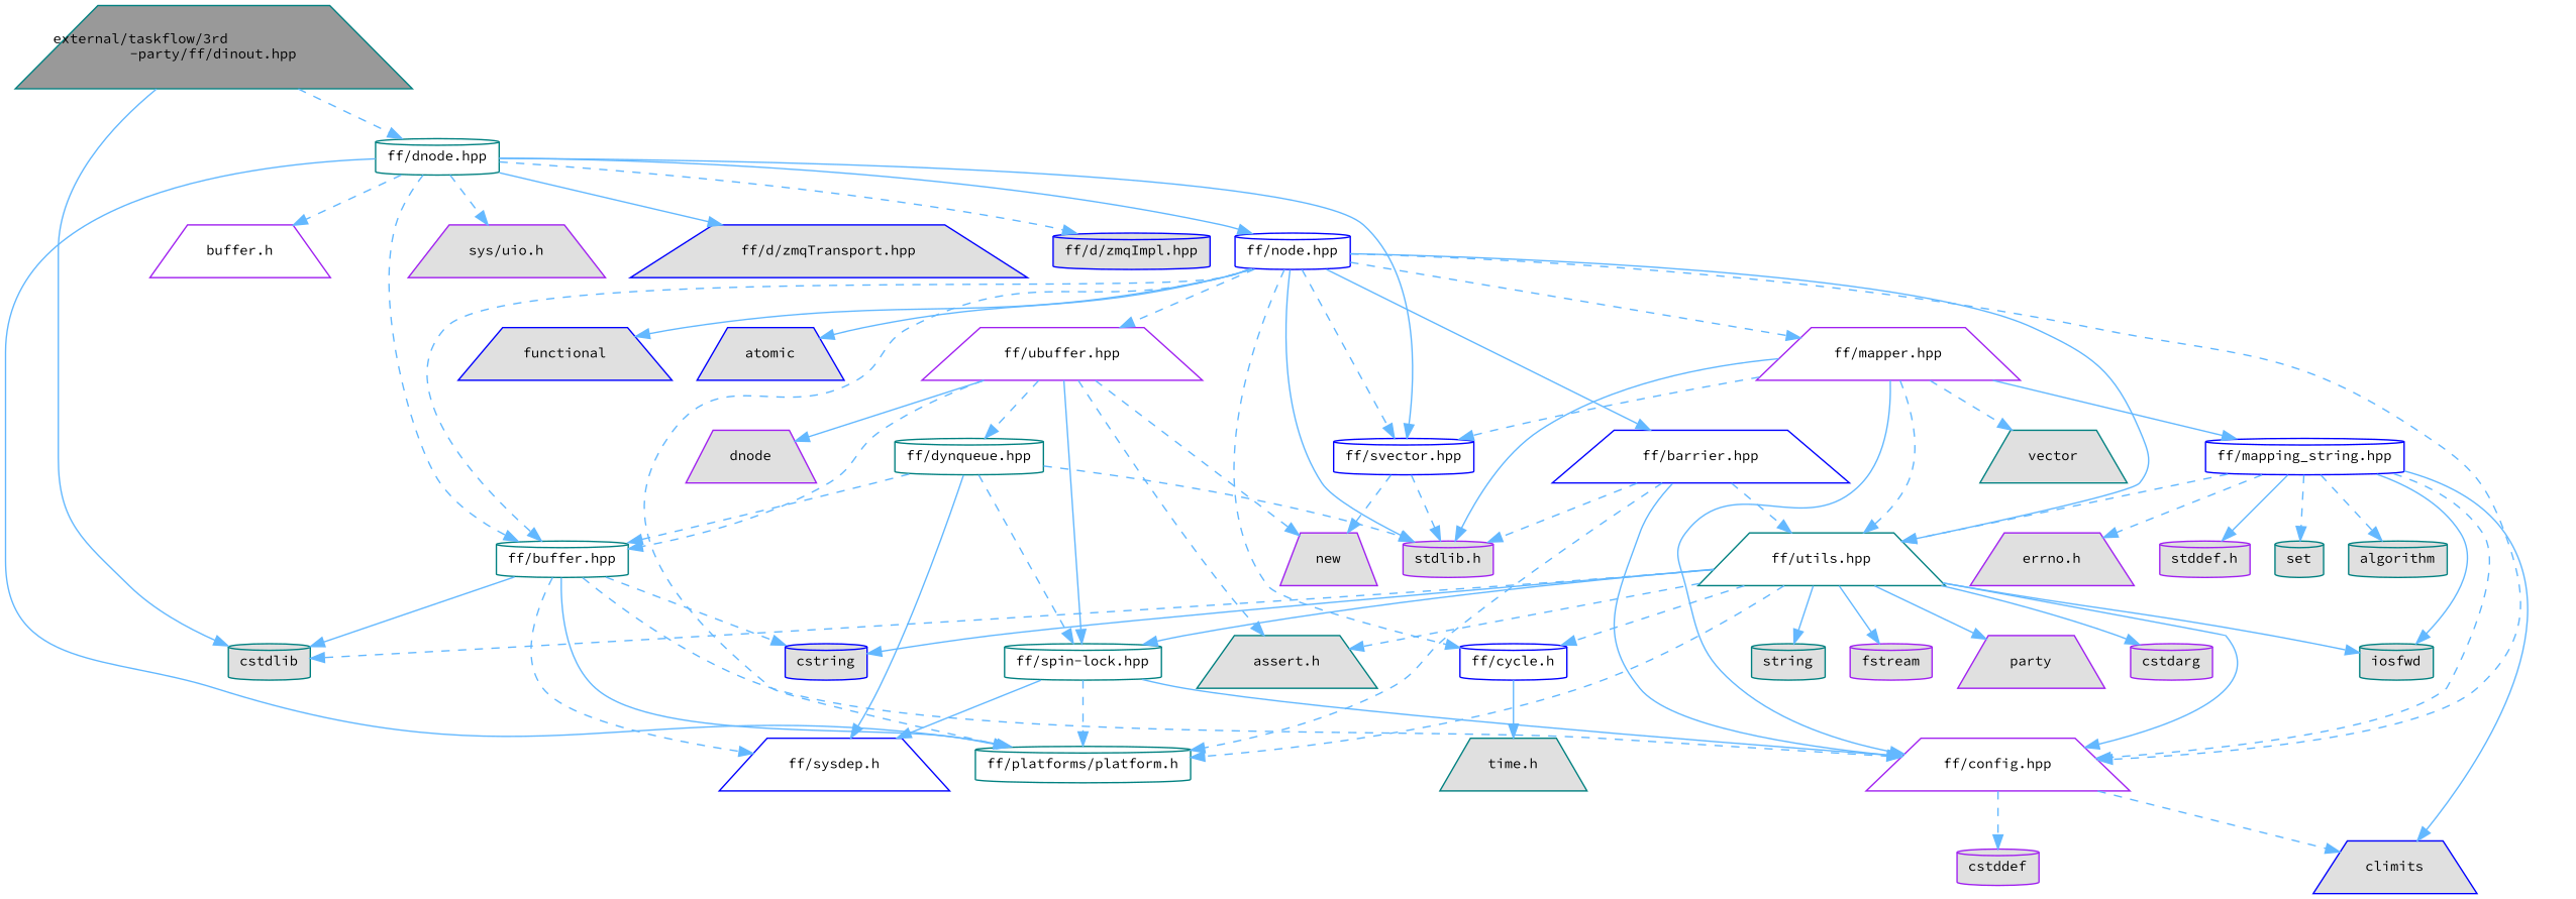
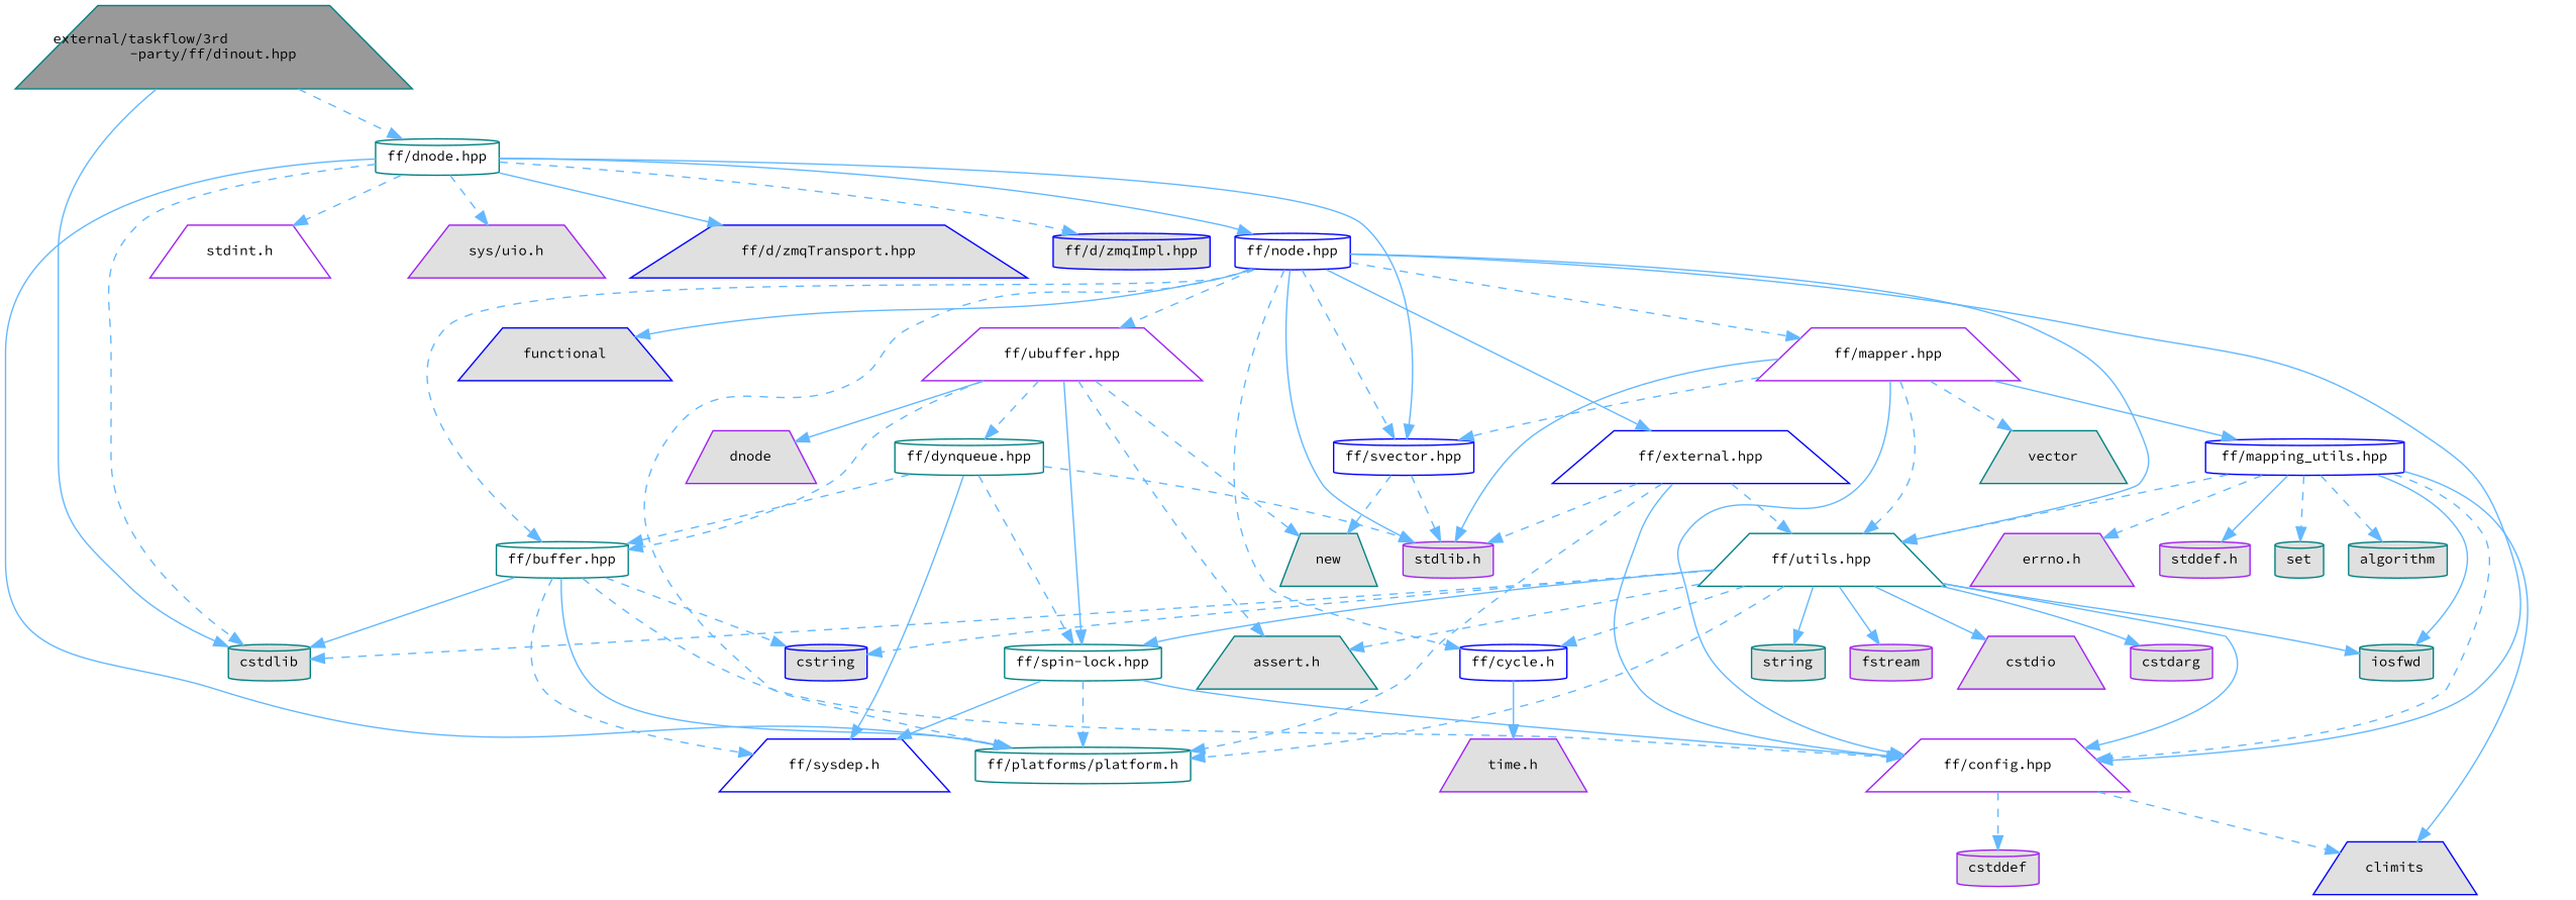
  digraph {
    fontname="Source Code Pro"
    node [color=purple fillcolor="#E0E0E0" fontname="Source Code Pro" fontsize=10 shape=cylinder style=filled]
    edge [color=steelblue1 fontname="Source Code Pro" fontsize=10 labelfontname=Helvetica labelfontsize=10 style=dashed]
    n1 [color=teal fillcolor=grey60 fontcolor=black height=0.2 label="external/taskflow/3rd\l-party/ff/dinout.hpp" shape=trapezium width=0.4]
    n2 [color=teal height=0.2 label=cstdlib width=0.4]
    n3 [color=teal fillcolor=white height=0.2 label="ff/dnode.hpp" width=0.4]
-   n4 [fillcolor=white height=0.2 label="buffer.h" shape=trapezium width=0.4]
+   n4 [fillcolor=white height=0.2 label="stdint.h" shape=trapezium width=0.4]
    n5 [color=teal fillcolor=white height=0.2 label="ff/platforms/platform.h" width=0.4]
    n6 [height=0.2 label="sys/uio.h" shape=trapezium width=0.4]
    n7 [color=blue height=0.2 label="ff/d/zmqTransport.hpp" shape=trapezium width=0.4]
    n8 [color=blue height=0.2 label="ff/d/zmqImpl.hpp" width=0.4]
    n9 [color=blue fillcolor=white height=0.2 label="ff/node.hpp" width=0.4]
    n10 [color=blue fillcolor=white height=0.2 label="ff/svector.hpp" width=0.4]
    n11 [color=teal height=0.2 label=vector shape=trapezium width=0.4]
    n12 [height=0.2 label="stdlib.h" width=0.4]
    n13 [color=blue height=0.2 label=functional shape=trapezium width=0.4]
    n14 [color=blue fillcolor=white height=0.2 label="ff/cycle.h" width=0.4]
    n15 [color=teal fillcolor=white height=0.2 label="ff/utils.hpp" shape=trapezium width=0.4]
    n16 [fillcolor=white height=0.2 label="ff/config.hpp" shape=trapezium width=0.4]
    n17 [color=teal fillcolor=white height=0.2 label="ff/buffer.hpp" width=0.4]
    n18 [fillcolor=white height=0.2 label="ff/ubuffer.hpp" shape=trapezium width=0.4]
    n19 [fillcolor=white height=0.2 label="ff/mapper.hpp" shape=trapezium width=0.4]
-   n20 [color=blue fillcolor=white height=0.2 label="ff/barrier.hpp" shape=trapezium width=0.4]
-   n21 [color=blue height=0.2 label=atomic shape=trapezium width=0.4]
-   n22 [height=0.2 label=new shape=trapezium width=0.4]
+   n20 [color=blue fillcolor=white height=0.2 label="ff/external.hpp" shape=trapezium width=0.4]
+   n22 [color=teal height=0.2 label=new shape=trapezium width=0.4]
    n23 [color=teal height=0.2 label=iosfwd width=0.4]
-   n24 [color=teal height=0.2 label="time.h" shape=trapezium width=0.4]
+   n24 [height=0.2 label="time.h" shape=trapezium width=0.4]
    n25 [color=teal height=0.2 label="assert.h" shape=trapezium width=0.4]
-   n26 [height=0.2 label=party shape=trapezium width=0.4]
+   n26 [height=0.2 label=cstdio shape=trapezium width=0.4]
    n27 [height=0.2 label=cstdarg width=0.4]
    n28 [color=blue height=0.2 label=cstring width=0.4]
    n29 [color=teal height=0.2 label=string width=0.4]
    n30 [height=0.2 label=fstream width=0.4]
    n31 [color=teal fillcolor=white height=0.2 label="ff/spin-lock.hpp" width=0.4]
    n32 [height=0.2 label=cstddef width=0.4]
    n33 [color=blue height=0.2 label=climits shape=trapezium width=0.4]
    n34 [color=blue fillcolor=white height=0.2 label="ff/sysdep.h" shape=trapezium width=0.4]
    n35 [height=0.2 label=dnode shape=trapezium width=0.4]
    n36 [color=teal fillcolor=white height=0.2 label="ff/dynqueue.hpp" width=0.4]
-   n37 [color=blue fillcolor=white height=0.2 label="ff/mapping_string.hpp" width=0.4]
+   n37 [color=blue fillcolor=white height=0.2 label="ff/mapping_utils.hpp" width=0.4]
    n38 [color=teal height=0.2 label=set width=0.4]
    n39 [color=teal height=0.2 label=algorithm width=0.4]
    n40 [height=0.2 label="errno.h" shape=trapezium width=0.4]
    n41 [height=0.2 label="stddef.h" width=0.4]
    n1 -> n2 [style=solid]
    n1 -> n3
-   n3 -> n17
+   n3 -> n2
    n3 -> n4
    n3 -> n5 [style=solid]
    n3 -> n6
    n3 -> n7 [style=solid]
    n3 -> n8
    n3 -> n9 [style=solid]
    n3 -> n10 [style=solid]
    n9 -> n5
    n9 -> n10
    n9 -> n12 [style=solid]
    n9 -> n13 [style=solid]
    n9 -> n14
    n9 -> n15 [style=solid]
-   n9 -> n16
+   n9 -> n16 [style=solid]
    n9 -> n17
    n9 -> n18
    n9 -> n19
    n9 -> n20 [style=solid]
-   n9 -> n21 [style=solid]
    n10 -> n12
    n10 -> n22
    n14 -> n24 [style=solid]
    n15 -> n2
    n15 -> n5
    n15 -> n14
    n15 -> n16 [style=solid]
    n15 -> n23 [style=solid]
    n15 -> n25
    n15 -> n26 [style=solid]
    n15 -> n27 [style=solid]
-   n15 -> n28 [style=solid]
+   n15 -> n28
    n15 -> n29 [style=solid]
    n15 -> n30 [style=solid]
    n15 -> n31 [style=solid]
    n16 -> n32
    n16 -> n33
    n17 -> n2 [style=solid]
    n17 -> n5 [style=solid]
    n17 -> n16
    n17 -> n28
    n17 -> n34
    n18 -> n17
    n18 -> n22
    n18 -> n25
    n18 -> n31 [style=solid]
    n18 -> n35 [style=solid]
    n18 -> n36
    n19 -> n10
    n19 -> n11
    n19 -> n12 [style=solid]
    n19 -> n15
    n19 -> n16 [style=solid]
    n19 -> n37 [style=solid]
    n20 -> n5
    n20 -> n12
    n20 -> n15
    n20 -> n16 [style=solid]
    n31 -> n5
    n31 -> n16 [style=solid]
    n31 -> n34 [style=solid]
    n36 -> n12
    n36 -> n17
    n36 -> n31
    n36 -> n34 [style=solid]
    n37 -> n15
    n37 -> n16
    n37 -> n23 [style=solid]
    n37 -> n33 [style=solid]
    n37 -> n38
    n37 -> n39
    n37 -> n40
    n37 -> n41 [style=solid]
  }
